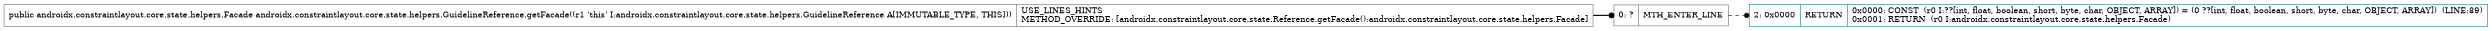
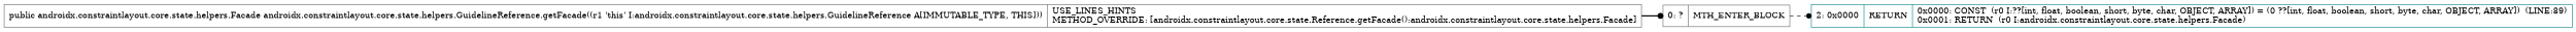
  digraph {
    rankdir=LR
    node [color=gray40 shape=record]
    edge [arrowhead=dot]
-   n1 [label="{0\:\ ?|MTH_ENTER_LINE\l}"]
+   n1 [label="{0\:\ ?|MTH_ENTER_BLOCK\l}"]
    n2 [color=teal label="{2\:\ 0x0000|RETURN\l|0x0000: CONST  (r0 I:??[int, float, boolean, short, byte, char, OBJECT, ARRAY]) = (0 ??[int, float, boolean, short, byte, char, OBJECT, ARRAY])  (LINE:89)\l0x0001: RETURN  (r0 I:androidx.constraintlayout.core.state.helpers.Facade) \l}"]
    n3 [label="{public androidx.constraintlayout.core.state.helpers.Facade androidx.constraintlayout.core.state.helpers.GuidelineReference.getFacade((r1 'this' I:androidx.constraintlayout.core.state.helpers.GuidelineReference A[IMMUTABLE_TYPE, THIS]))  | USE_LINES_HINTS\lMETHOD_OVERRIDE: [androidx.constraintlayout.core.state.Reference.getFacade():androidx.constraintlayout.core.state.helpers.Facade]\l}"]
    n1 -> n2 [style=dashed]
    n3 -> n1 [style=bold]
  }
